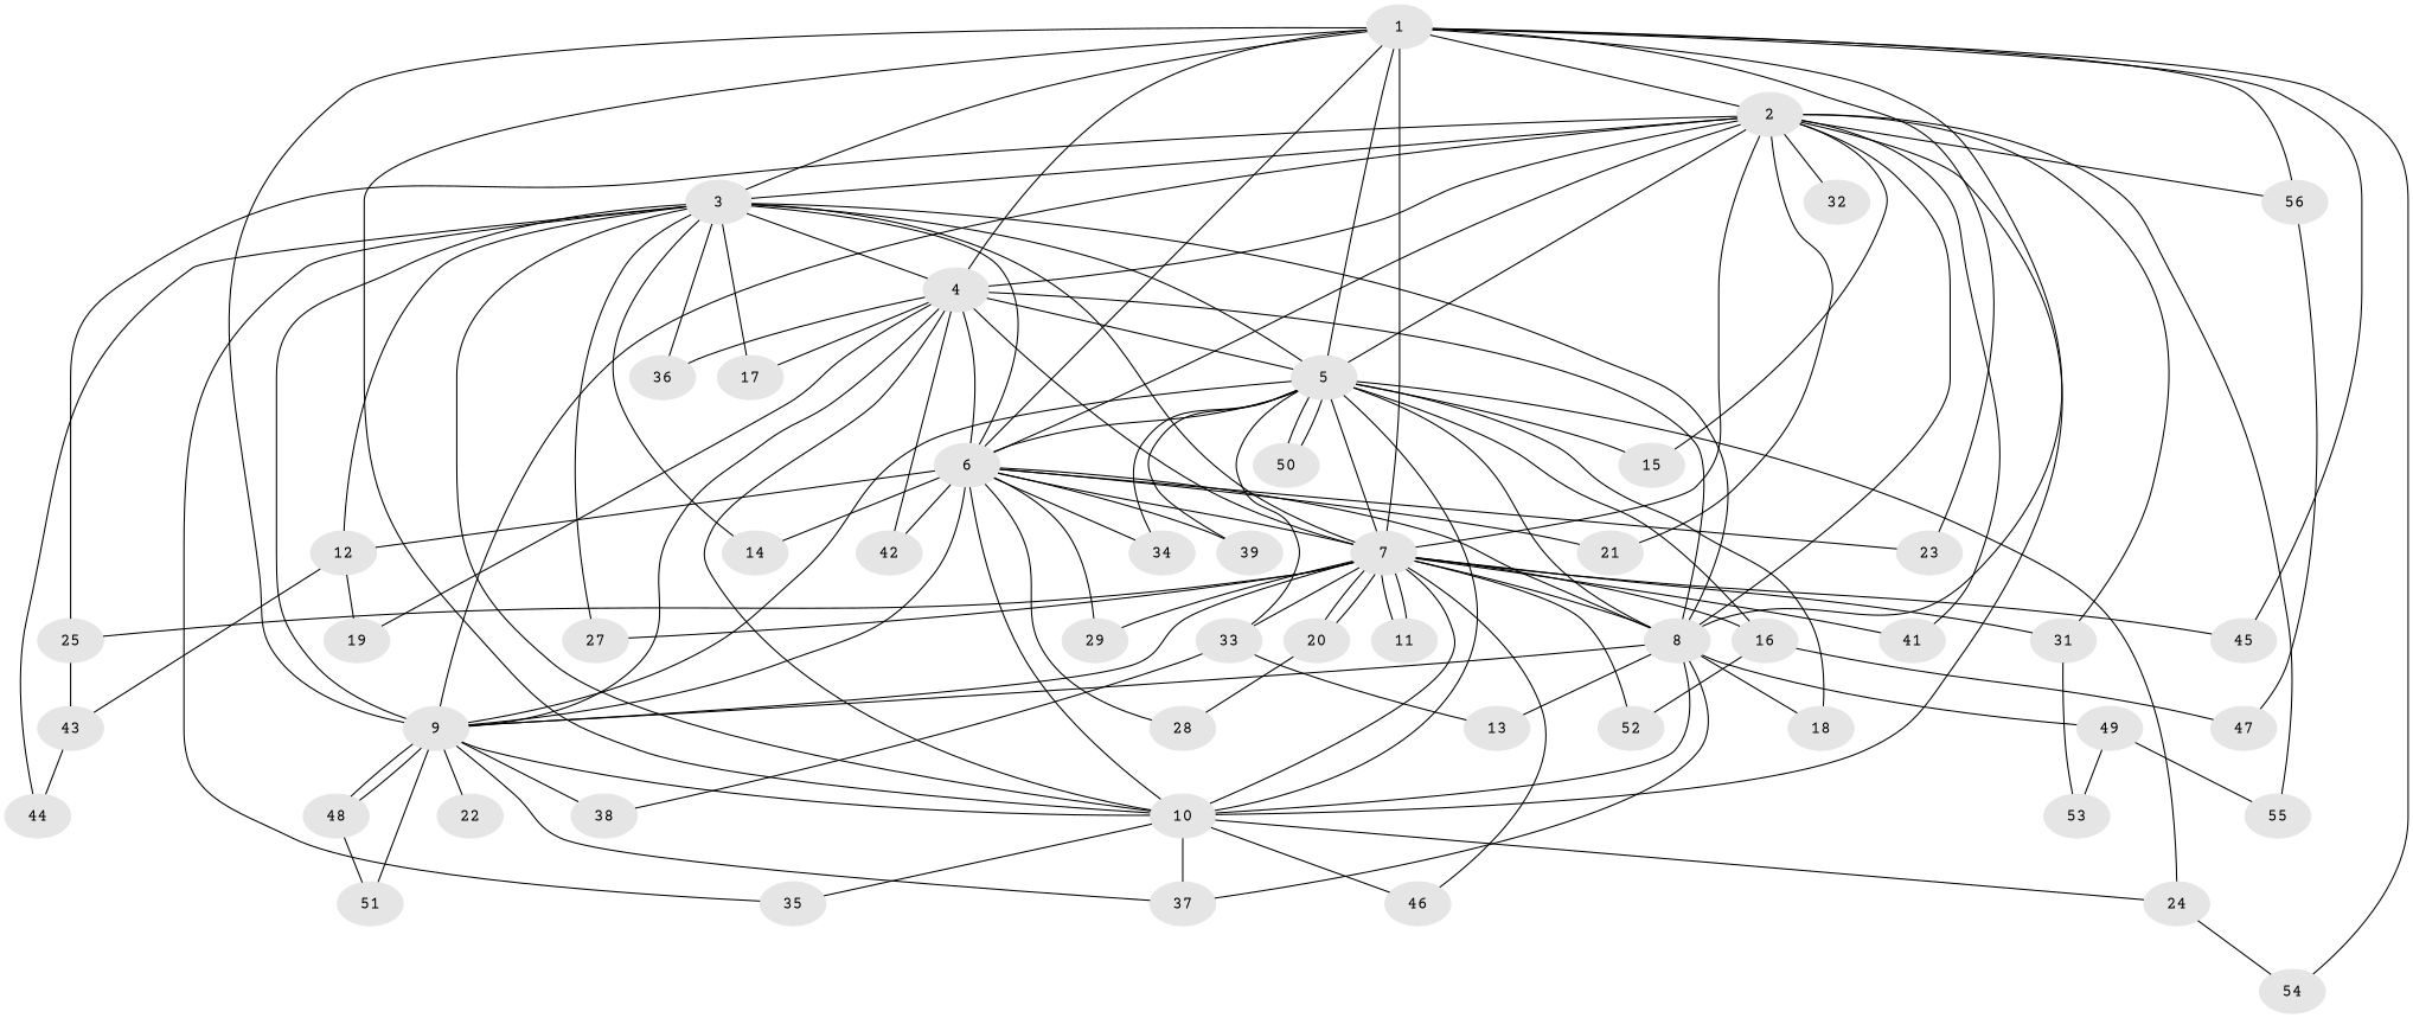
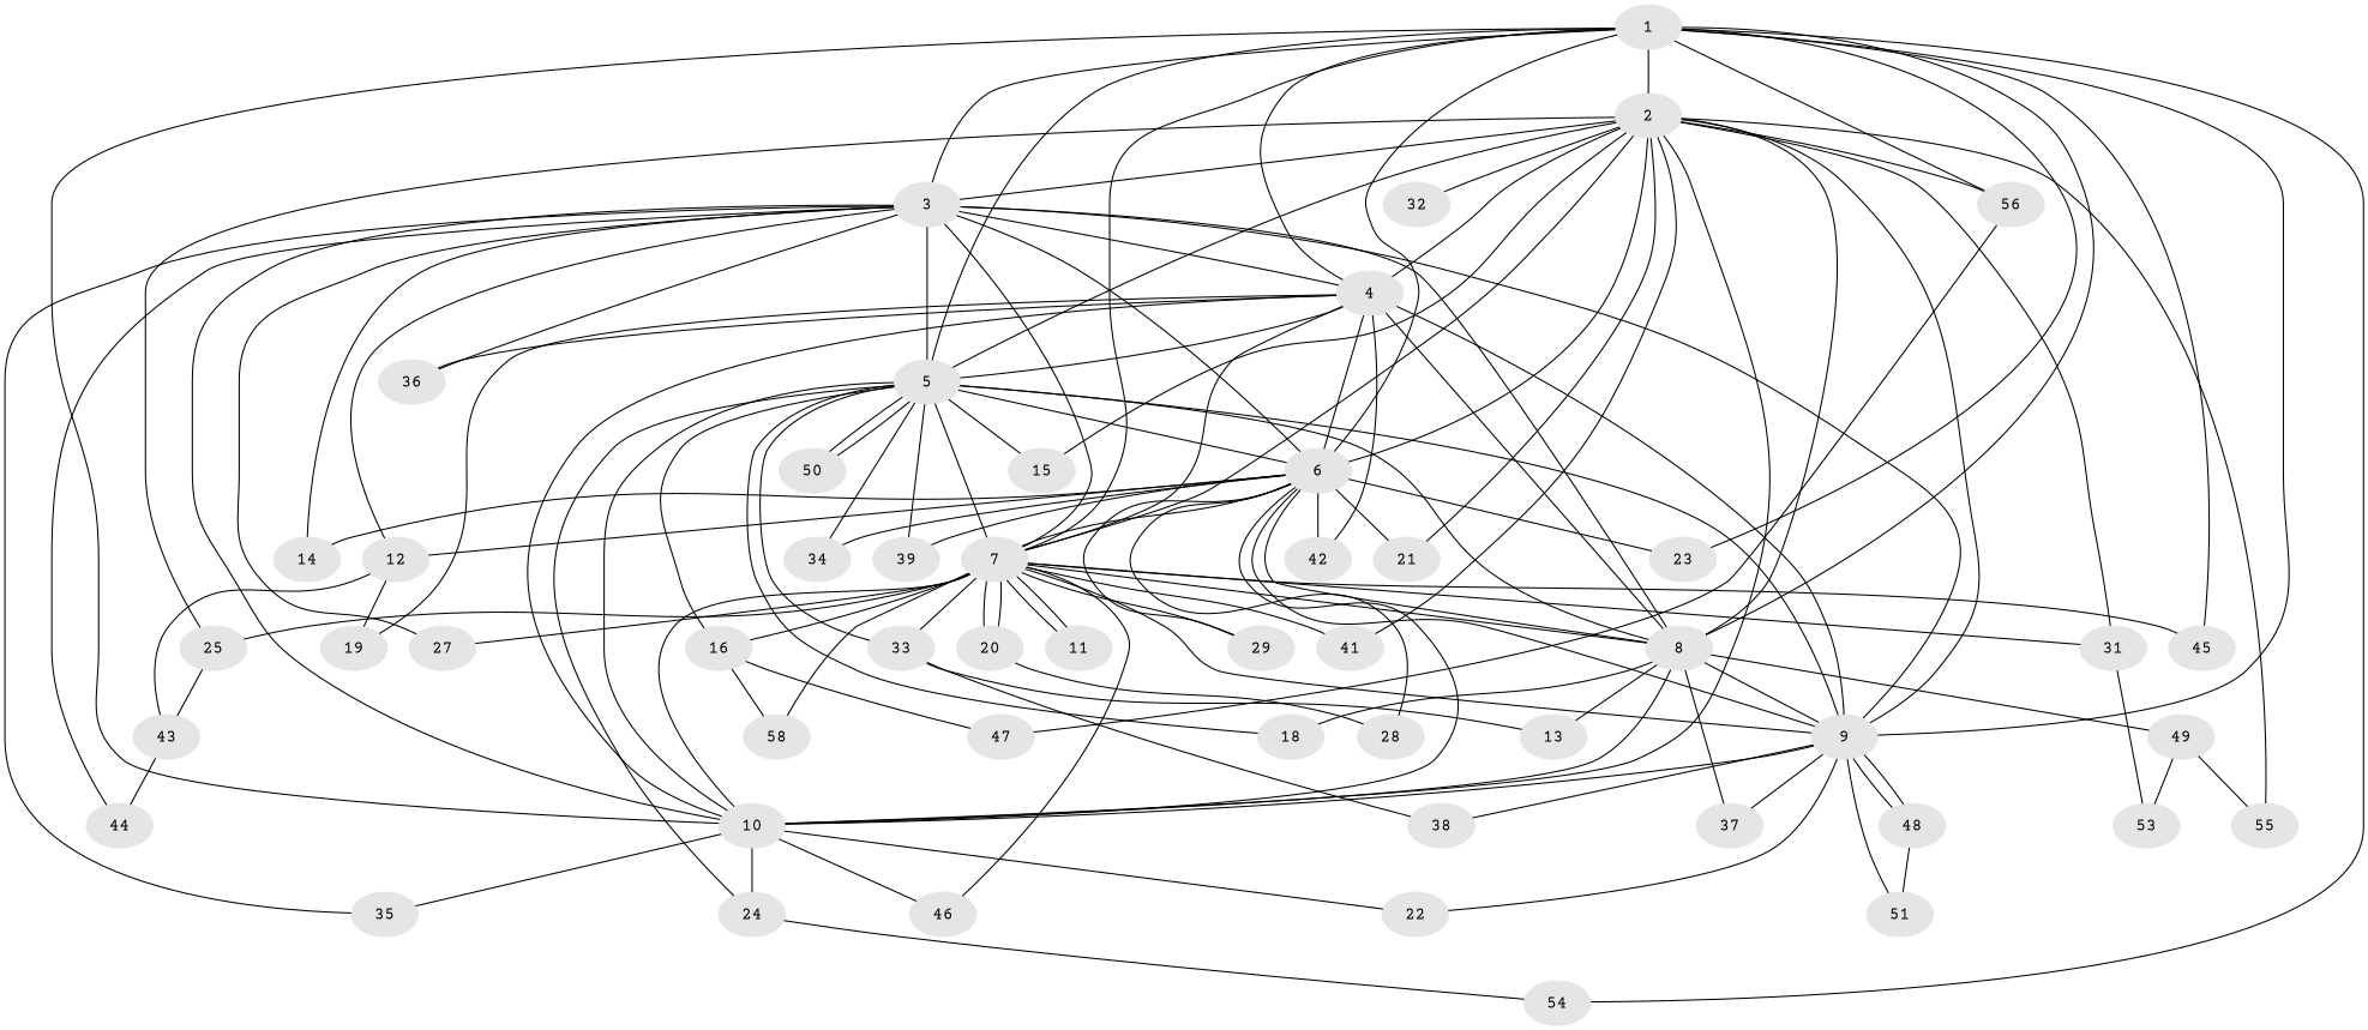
  graph {
    fontname="Courier Prime"
    node [color=gray90 fontname="Courier Prime" style=filled]
    edge [fontname="Courier Prime"]
    1
    2
    3
    4
    5
    6
    7
    8
    9
    10
    23
    n12 [label=56]
    45
    54
    15
    21
    25
    31
    32
    41
    55
    12
    14
-   17
    27
    35
    36
    44
    19
    42
    16
    18
    24
    33
    34
    39
    50
    28
    29
    11
    20
    46
-   52
+   52 [label=58]
    13
    37
    49
    22
    38
    48
    51
    47
    43
    53
    1 -- 2
    1 -- 3
    1 -- 4
    1 -- 5
    1 -- 6
    1 -- 7
    1 -- 8
    1 -- 9
    1 -- 10
    1 -- 23
    1 -- n12
    1 -- 45
    1 -- 54
    2 -- 3
    2 -- 4
    2 -- 5
    2 -- 6
    2 -- 7
    2 -- 8
    2 -- 9
    2 -- 10
    2 -- n12
    2 -- 15
    2 -- 21
    2 -- 25
    2 -- 31
    2 -- 32
    2 -- 41
    2 -- 55
    3 -- 4
    3 -- 5
    3 -- 6
    3 -- 7
    3 -- 8
    3 -- 9
    3 -- 10
    3 -- 12
    3 -- 14
-   3 -- 17
    3 -- 27
    3 -- 35
    3 -- 36
    3 -- 44
    4 -- 5
    4 -- 6
    4 -- 7
    4 -- 8
    4 -- 9
    4 -- 10
-   4 -- 17
    4 -- 36
    4 -- 19
    4 -- 42
    5 -- 6
    5 -- 7
    5 -- 8
    5 -- 9
    5 -- 10
    5 -- 15
    5 -- 16
    5 -- 18
    5 -- 24
    5 -- 33
    5 -- 34
    5 -- 39
    5 -- 50
    5 -- 50
    6 -- 7
    6 -- 8
    6 -- 9
    6 -- 10
    6 -- 23
    6 -- 21
    6 -- 12
    6 -- 14
    6 -- 42
    6 -- 34
    6 -- 39
    6 -- 28
    6 -- 29
    7 -- 8
    7 -- 9
    7 -- 10
    7 -- 45
    7 -- 25
    7 -- 31
    7 -- 41
    7 -- 27
    7 -- 16
    7 -- 33
    7 -- 29
    7 -- 11
    7 -- 11
    7 -- 20
    7 -- 20
    7 -- 46
    7 -- 52
    8 -- 9
    8 -- 10
    8 -- 18
    8 -- 13
    8 -- 37
    8 -- 49
    9 -- 10
    9 -- 37
    9 -- 22
    9 -- 38
    9 -- 48
    9 -- 48
    9 -- 51
    10 -- 35
    10 -- 24
    10 -- 46
-   10 -- 37
+   10 -- 22
    n12 -- 47
    25 -- 43
    31 -- 53
    12 -- 19
    12 -- 43
    16 -- 52
    16 -- 47
    24 -- 54
    33 -- 13
    33 -- 38
    20 -- 28
    49 -- 55
    49 -- 53
    48 -- 51
    43 -- 44
  }
